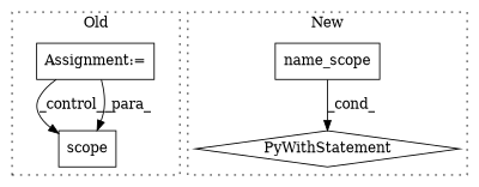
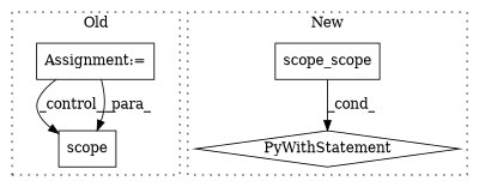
  digraph {
    node [a=32 shape=box]
    n1 [l="7,1" label=scope s="10691,10713"]
    n2 [a=7 l=1 label="Assignment:=" s=10018]
-   n3 [l="11,1" label=name_scope s="10976,10997"]
+   n3 [l="11,1" label=scope_scope s="10976,10997"]
    n4 [a=104 l="10,2" label=PyWithStatement s="10955,10998" shape=diamond]
    subgraph cluster_1 {
      label=Old
      style=dotted
      n1
      n2
    }
    subgraph cluster_2 {
      label=New
      style=dotted
      n3
      n4
    }
    n2 -> n1 [label=_control_]
    n2 -> n1 [label=_para_]
    n3 -> n4 [label=_cond_]
  }
